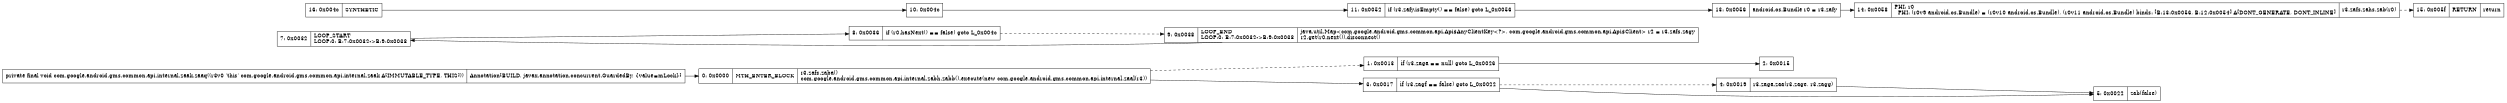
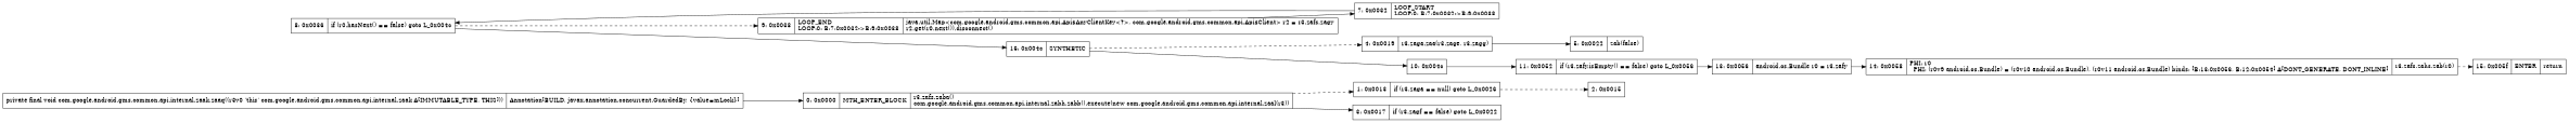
  digraph {
    rankdir=LR
    node [shape=record]
    n1 [label="{0\:\ 0x0000|MTH_ENTER_BLOCK\l|r3.zafs.zaba()\lcom.google.android.gms.common.api.internal.zabh.zabb().execute(new com.google.android.gms.common.api.internal.zaal(r3))\l}"]
    n2 [label="{1\:\ 0x0013|if (r3.zaga == null) goto L_0x0026\l}"]
    n3 [label="{3\:\ 0x0017|if (r3.zagf == false) goto L_0x0022\l}"]
    n4 [label="{2\:\ 0x0015}"]
    n5 [label="{4\:\ 0x0019|r3.zaga.zaa(r3.zage, r3.zagg)\l}"]
    n6 [label="{5\:\ 0x0022|zab(false)\l}"]
    n7 [label="{7\:\ 0x0032|LOOP_START\lLOOP:0: B:7:0x0032\-\>B:9:0x0038\l}"]
    n8 [label="{8\:\ 0x0036|if (r0.hasNext() == false) goto L_0x004c\l}"]
    n9 [label="{9\:\ 0x0038|LOOP_END\lLOOP:0: B:7:0x0032\-\>B:9:0x0038\l|java.util.Map\<com.google.android.gms.common.api.Api$AnyClientKey\<?\>, com.google.android.gms.common.api.Api$Client\> r2 = r3.zafs.zagy\lr2.get(r0.next()).disconnect()\l}"]
    n10 [label="{16\:\ 0x004c|SYNTHETIC\l}"]
    n11 [label="{10\:\ 0x004c}"]
    n12 [label="{11\:\ 0x0052|if (r3.zafy.isEmpty() == false) goto L_0x0056\l}"]
    n13 [label="{13\:\ 0x0056|android.os.Bundle r0 = r3.zafy\l}"]
    n14 [label="{14\:\ 0x0058|PHI: r0 \l  PHI: (r0v9 android.os.Bundle) = (r0v10 android.os.Bundle), (r0v11 android.os.Bundle) binds: [B:13:0x0056, B:12:0x0054] A[DONT_GENERATE, DONT_INLINE]\l|r3.zafs.zahs.zab(r0)\l}"]
-   n15 [label="{15\:\ 0x005f|RETURN\l|return\l}"]
+   n15 [label="{15\:\ 0x005f|ENTER\l|return\l}"]
    n16 [label="{private final void com.google.android.gms.common.api.internal.zaak.zaaq((r3v0 'this' com.google.android.gms.common.api.internal.zaak A[IMMUTABLE_TYPE, THIS]))  | Annotation[BUILD, javax.annotation.concurrent.GuardedBy, \{value=mLock\}]\l}"]
    n1 -> n2 [style=dashed]
    n1 -> n3
-   n2 -> n4 [style=solid]
-   n3 -> n5 [style=dashed]
-   n3 -> n6
+   n2 -> n4 [style=dashed]
+   n10 -> n5 [style=dashed]
    n5 -> n6
    n7 -> n8
    n8 -> n9 [style=dashed]
+   n8 -> n10
    n9 -> n7
    n10 -> n11
    n11 -> n12
    n12 -> n13
    n13 -> n14
    n14 -> n15 [style=dashed]
    n16 -> n1
  }
